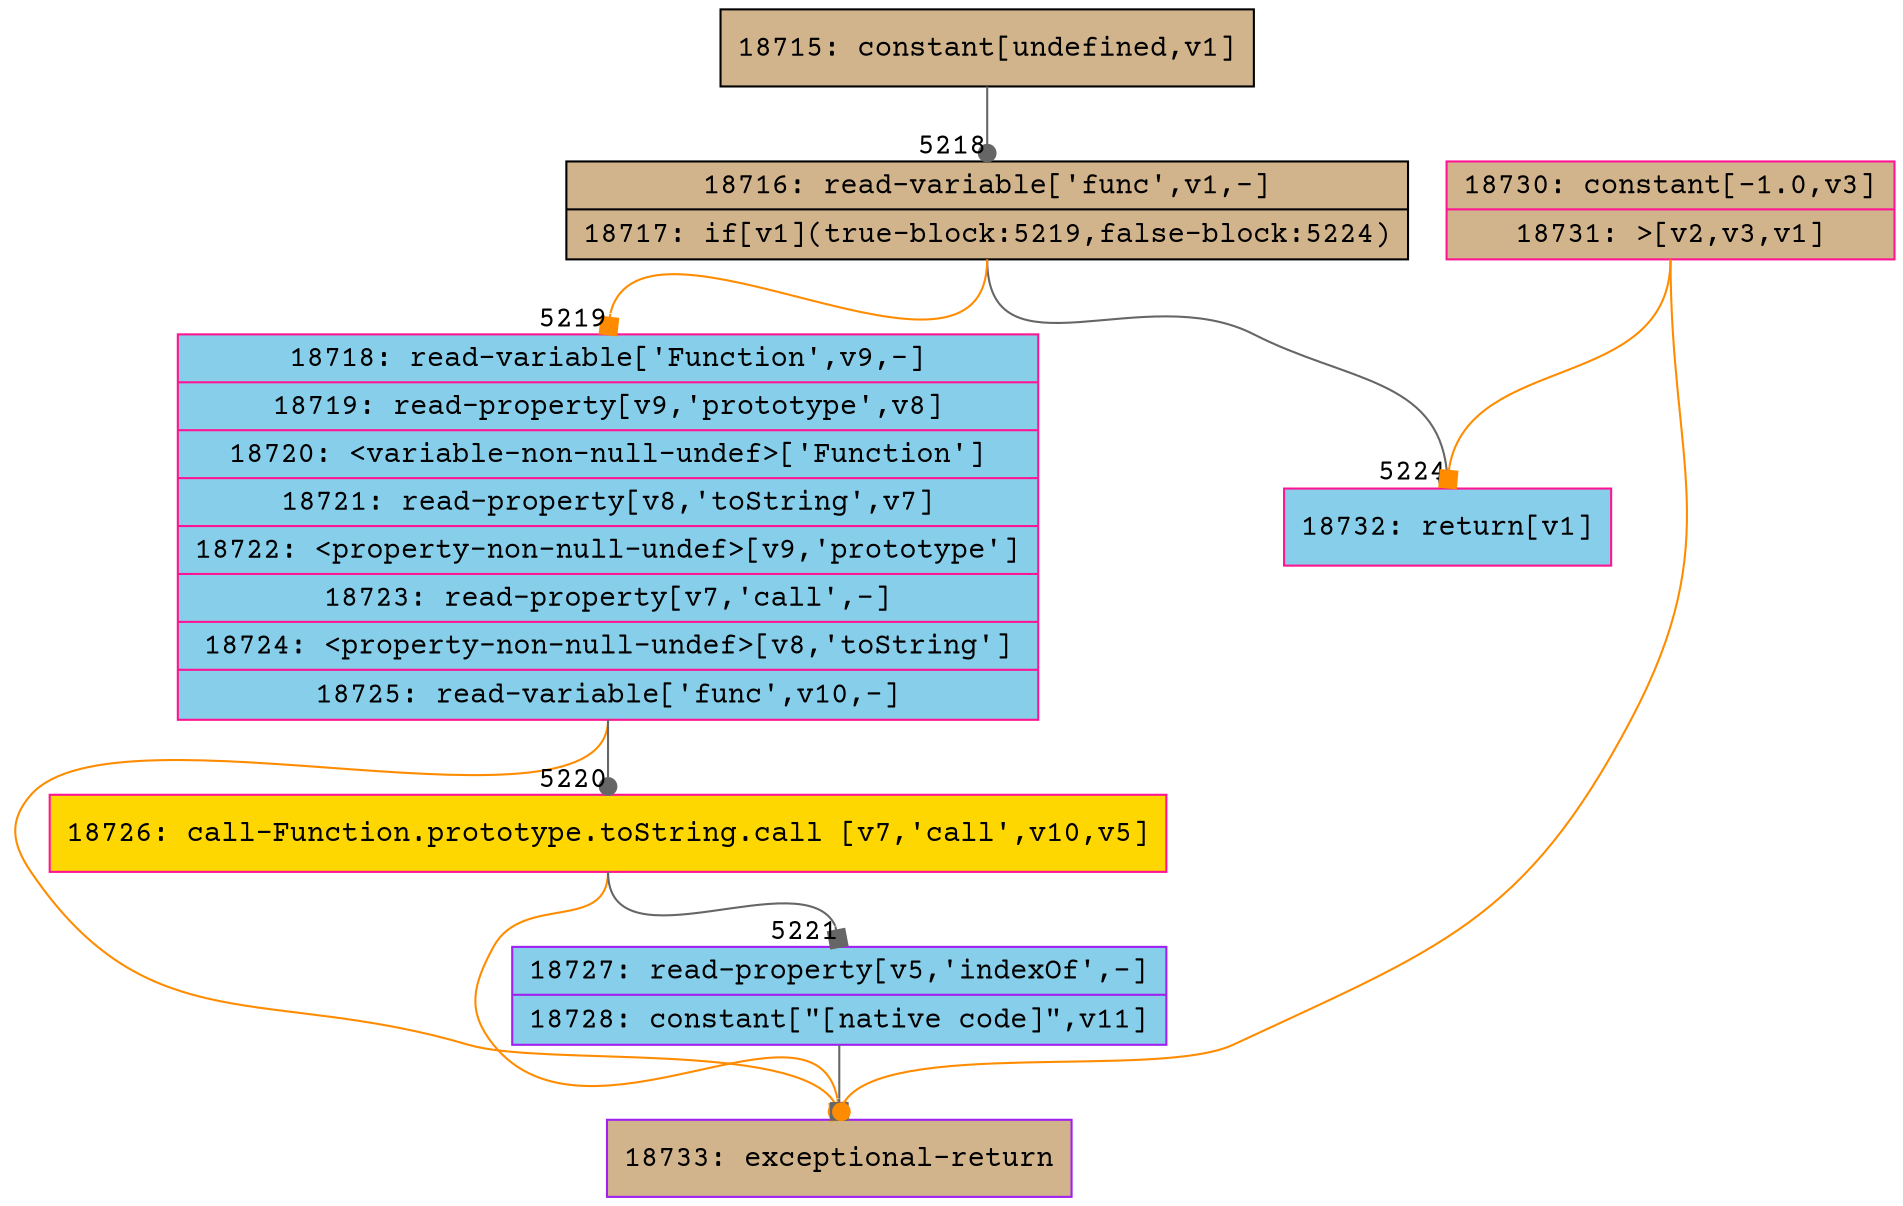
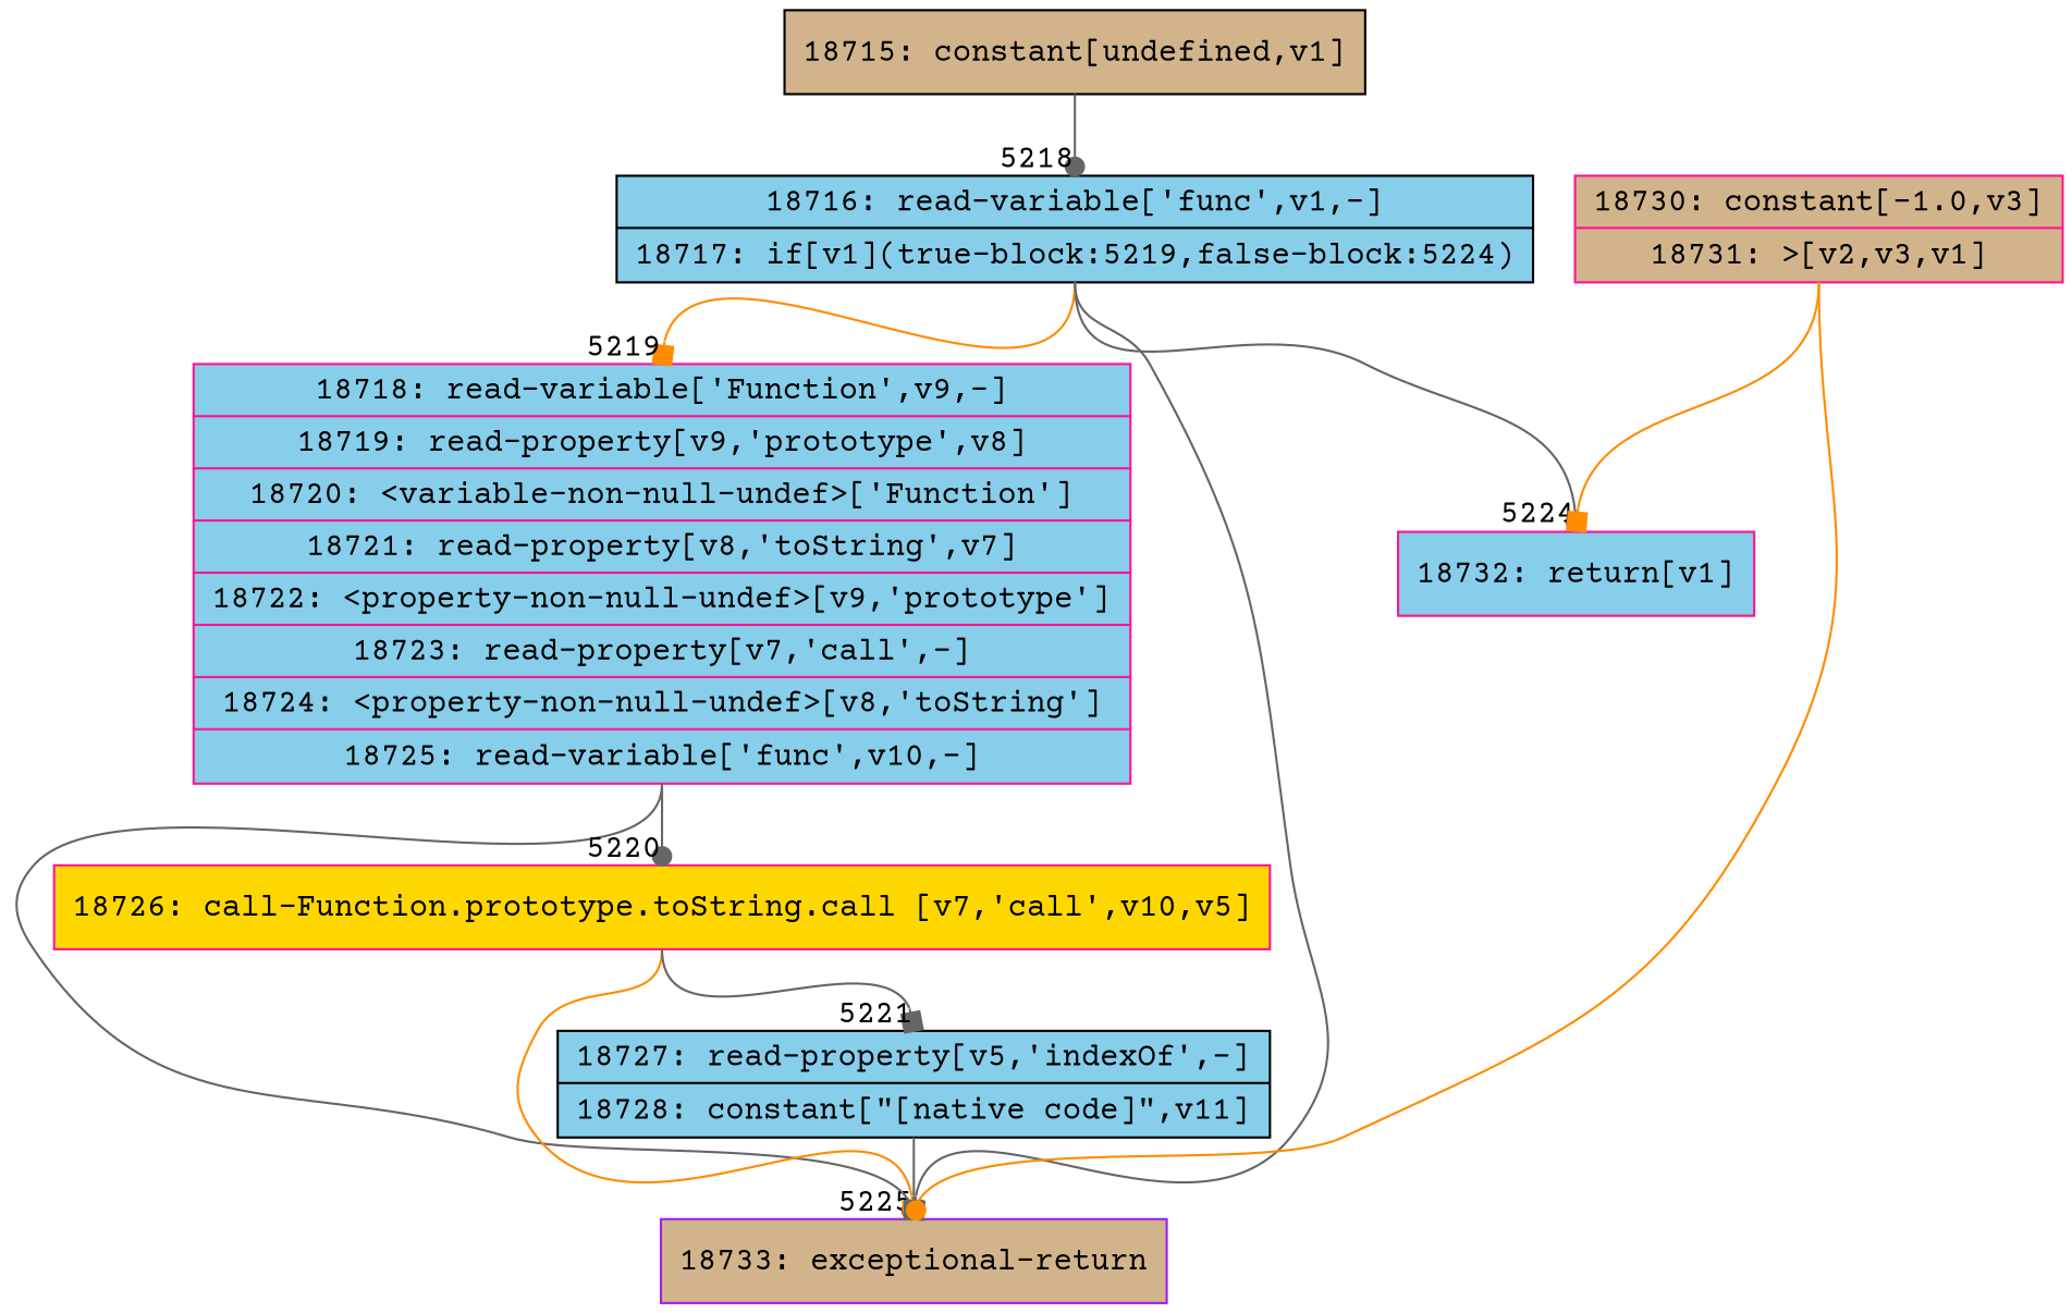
  digraph {
    fontname="Courier Prime"
    rankdir=TD
    node [color=deeppink fillcolor=tan fontname="Courier Prime" shape=record style=filled]
    edge [arrowhead=box color=gray40 fontname="Courier Prime" headport=n tailport=s]
    n1 [color=black label="{18715: constant[undefined,v1]}"]
-   n2 [color=black label="{18716: read-variable['func',v1,-]|18717: if[v1](true-block:5219,false-block:5224)}"]
+   n2 [color=black fillcolor=skyblue label="{18716: read-variable['func',v1,-]|18717: if[v1](true-block:5219,false-block:5224)}"]
    n3 [fillcolor=skyblue label="{18732: return[v1]}"]
    n4 [fillcolor=skyblue label="{18718: read-variable['Function',v9,-]|18719: read-property[v9,'prototype',v8]|18720: \<variable-non-null-undef\>['Function']|18721: read-property[v8,'toString',v7]|18722: \<property-non-null-undef\>[v9,'prototype']|18723: read-property[v7,'call',-]|18724: \<property-non-null-undef\>[v8,'toString']|18725: read-variable['func',v10,-]}"]
    n5 [color=purple label="{18733: exceptional-return}"]
    n6 [fillcolor=gold label="{18726: call-Function.prototype.toString.call [v7,'call',v10,v5]}"]
-   n7 [color=purple fillcolor=skyblue label="{18727: read-property[v5,'indexOf',-]|18728: constant[\"[native code]\",v11]}"]
+   n7 [color=black fillcolor=skyblue label="{18727: read-property[v5,'indexOf',-]|18728: constant[\"[native code]\",v11]}"]
    n8 [label="{18730: constant[-1.0,v3]|18731: \>[v2,v3,v1]}"]
    n1 -> n2 [arrowhead=dot headlabel="      5218"]
    n2 -> n3 [arrowhead=dot headlabel="      5224"]
    n2 -> n4 [color=darkorange headlabel="      5219"]
-   n4 -> n5 [arrowhead=dot color=darkorange]
+   n2 -> n5 [headlabel="      5225"]
+   n4 -> n5 [arrowhead=dot]
    n4 -> n6 [arrowhead=dot headlabel="      5220"]
    n6 -> n5 [color=darkorange]
    n6 -> n7 [headlabel="      5221"]
    n7 -> n5
    n8 -> n3 [color=darkorange]
    n8 -> n5 [arrowhead=dot color=darkorange]
  }
